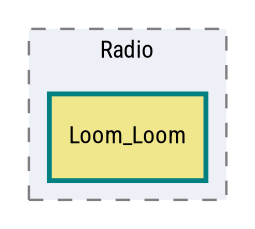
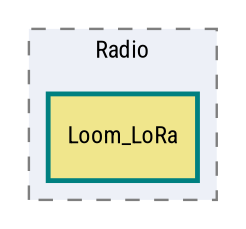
  digraph {
    compound=true
    fontname="Roboto Condensed"
-   n1 [color=teal fillcolor=khaki fontname="Roboto Condensed" fontsize=10 label=Loom_Loom shape=box style="filled,bold,"]
+   n1 [color=teal fillcolor=khaki fontname="Roboto Condensed" fontsize=10 label=Loom_LoRa shape=box style="filled,bold,"]
    subgraph cluster_1 {
      bgcolor="#edf0f7"
      fontsize=10
      label=Radio
      pencolor=grey50
      style="filled,dashed,"
      n1
    }
  }
